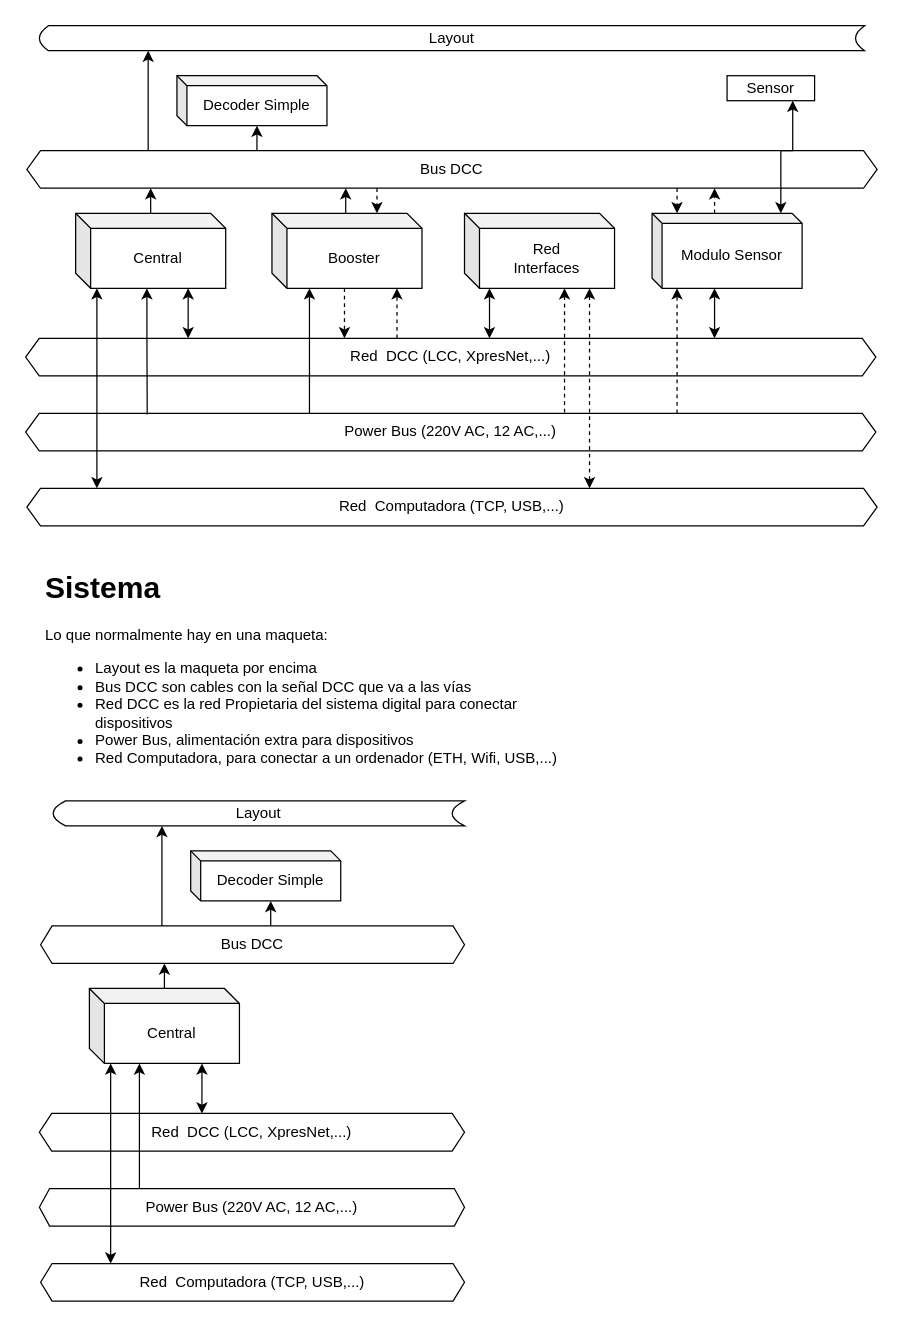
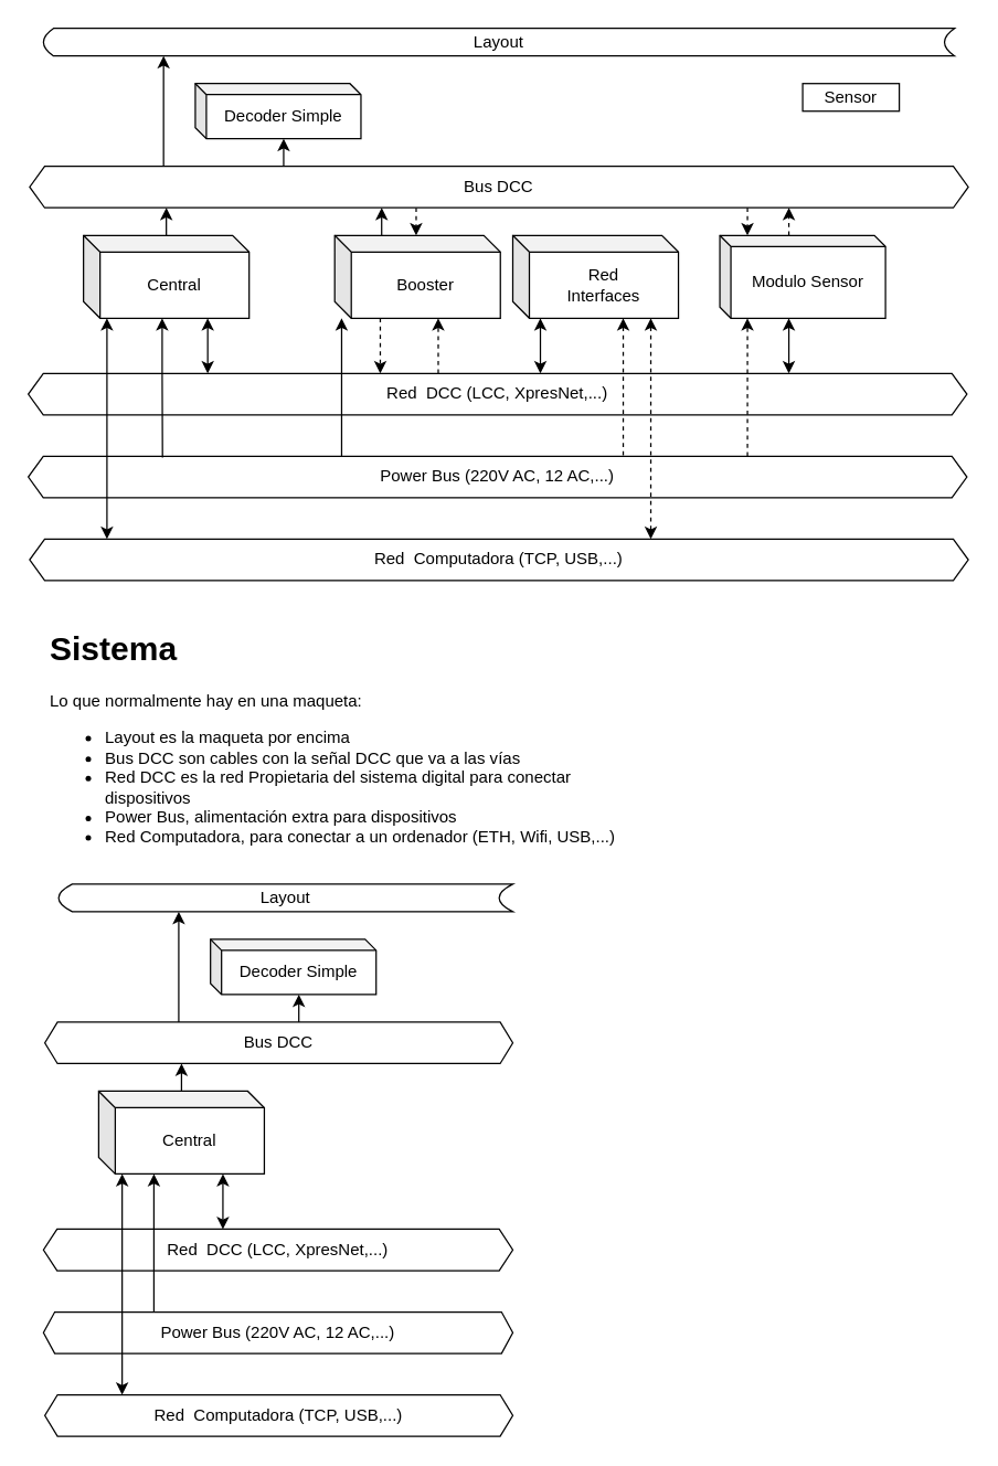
  <mxCell id="0" />
  <mxCell id="1" parent="0" />
  <mxCell id="2" style="edgeStyle=orthogonalEdgeStyle;rounded=0;orthogonalLoop=1;jettySize=auto;html=1;dashed=1;startArrow=none;startFill=0;endArrow=classic;endFill=1;" edge="1" parent="1" source="3" target="19"><mxGeometry relative="1" as="geometry"><Array as="points"><mxPoint x="317" y="250" /><mxPoint x="317" y="250" /></Array></mxGeometry></mxCell>
  <mxCell id="3" value="Red &amp;nbsp;DCC (LCC, XpresNet,...)" style="shape=hexagon;perimeter=hexagonPerimeter2;whiteSpace=wrap;html=1;size=0.016;" vertex="1" parent="1"><mxGeometry x="20" y="270" width="680" height="30" as="geometry" /></mxCell>
  <mxCell id="4" style="edgeStyle=orthogonalEdgeStyle;rounded=0;orthogonalLoop=1;jettySize=auto;html=1;dashed=1;startArrow=none;startFill=0;endArrow=classic;endFill=1;" edge="1" parent="1" source="5" target="30"><mxGeometry relative="1" as="geometry"><Array as="points"><mxPoint x="541" y="300" /><mxPoint x="541" y="300" /></Array></mxGeometry></mxCell>
  <mxCell id="5" value="Power Bus (220V AC, 12 AC,...)" style="shape=hexagon;perimeter=hexagonPerimeter2;whiteSpace=wrap;html=1;size=0.016;" vertex="1" parent="1"><mxGeometry x="20" y="330" width="680" height="30" as="geometry" /></mxCell>
  <mxCell id="6" style="edgeStyle=orthogonalEdgeStyle;rounded=0;orthogonalLoop=1;jettySize=auto;html=1;" edge="1" parent="1" source="10" target="14"><mxGeometry relative="1" as="geometry"><mxPoint x="121" y="170" as="targetPoint" /><Array as="points"><mxPoint x="121" y="180" /><mxPoint x="121" y="180" /></Array></mxGeometry></mxCell>
  <mxCell id="7" style="edgeStyle=orthogonalEdgeStyle;rounded=0;orthogonalLoop=1;jettySize=auto;html=1;startArrow=classic;startFill=1;endArrow=none;endFill=0;entryX=0.143;entryY=0.033;entryDx=0;entryDy=0;entryPerimeter=0;" edge="1" parent="1" source="10" target="5"><mxGeometry relative="1" as="geometry"><mxPoint x="120" y="270" as="targetPoint" /><Array as="points"><mxPoint x="117" y="270" /><mxPoint x="117" y="270" /></Array></mxGeometry></mxCell>
  <mxCell id="8" style="edgeStyle=orthogonalEdgeStyle;rounded=0;orthogonalLoop=1;jettySize=auto;html=1;startArrow=classic;startFill=1;" edge="1" parent="1" source="10" target="3"><mxGeometry relative="1" as="geometry"><Array as="points"><mxPoint x="150" y="260" /><mxPoint x="150" y="260" /></Array></mxGeometry></mxCell>
  <mxCell id="9" style="edgeStyle=orthogonalEdgeStyle;rounded=0;orthogonalLoop=1;jettySize=auto;html=1;startArrow=classic;startFill=1;endArrow=classic;endFill=1;" edge="1" parent="1" source="10" target="20"><mxGeometry relative="1" as="geometry"><Array as="points"><mxPoint x="77" y="270" /><mxPoint x="77" y="270" /></Array></mxGeometry></mxCell>
  <mxCell id="10" value="Central" style="shape=cube;whiteSpace=wrap;html=1;boundedLbl=1;backgroundOutline=1;darkOpacity=0.05;darkOpacity2=0.1;size=12;" vertex="1" parent="1"><mxGeometry x="60" y="170" width="120" height="60" as="geometry" /></mxCell>
  <mxCell id="11" style="edgeStyle=orthogonalEdgeStyle;rounded=0;orthogonalLoop=1;jettySize=auto;html=1;startArrow=none;startFill=0;endArrow=classic;endFill=1;" edge="1" parent="1" source="14" target="15"><mxGeometry relative="1" as="geometry"><Array as="points"><mxPoint x="118" y="100" /><mxPoint x="118" y="100" /></Array></mxGeometry></mxCell>
  <mxCell id="12" style="edgeStyle=orthogonalEdgeStyle;rounded=0;orthogonalLoop=1;jettySize=auto;html=1;dashed=1;startArrow=none;startFill=0;endArrow=classic;endFill=1;" edge="1" parent="1" source="14" target="19"><mxGeometry relative="1" as="geometry"><Array as="points"><mxPoint x="301" y="160" /><mxPoint x="301" y="160" /></Array></mxGeometry></mxCell>
  <mxCell id="13" style="edgeStyle=orthogonalEdgeStyle;rounded=0;orthogonalLoop=1;jettySize=auto;html=1;entryX=0;entryY=0;entryDx=64;entryDy=40;entryPerimeter=0;startArrow=none;startFill=0;endArrow=classic;endFill=1;" edge="1" parent="1" source="14" target="21"><mxGeometry relative="1" as="geometry"><Array as="points"><mxPoint x="205" y="120" /><mxPoint x="205" y="120" /></Array></mxGeometry></mxCell>
  <mxCell id="14" value="Bus DCC" style="shape=hexagon;perimeter=hexagonPerimeter2;whiteSpace=wrap;html=1;size=0.016;" vertex="1" parent="1"><mxGeometry x="21" y="120" width="680" height="30" as="geometry" /></mxCell>
  <mxCell id="15" value="Layout" style="shape=dataStorage;whiteSpace=wrap;html=1;size=0.011;" vertex="1" parent="1"><mxGeometry x="31" width="660" height="20" as="geometry" y="20" /></mxCell>
  <mxCell id="16" style="edgeStyle=orthogonalEdgeStyle;rounded=0;orthogonalLoop=1;jettySize=auto;html=1;entryX=0.375;entryY=1;entryDx=0;entryDy=0;startArrow=none;startFill=0;endArrow=classic;endFill=1;" edge="1" parent="1" source="19" target="14"><mxGeometry relative="1" as="geometry"><Array as="points"><mxPoint x="276" y="200" /><mxPoint x="276" y="200" /></Array></mxGeometry></mxCell>
  <mxCell id="17" style="edgeStyle=orthogonalEdgeStyle;rounded=0;orthogonalLoop=1;jettySize=auto;html=1;entryX=0.375;entryY=0;entryDx=0;entryDy=0;startArrow=none;startFill=0;endArrow=classic;endFill=1;dashed=1;" edge="1" parent="1" source="19" target="3"><mxGeometry relative="1" as="geometry"><Array as="points"><mxPoint x="275" y="250" /><mxPoint x="275" y="250" /></Array></mxGeometry></mxCell>
  <mxCell id="18" style="edgeStyle=orthogonalEdgeStyle;rounded=0;orthogonalLoop=1;jettySize=auto;html=1;startArrow=classic;startFill=1;endArrow=none;endFill=0;" edge="1" parent="1" source="19" target="5"><mxGeometry relative="1" as="geometry"><Array as="points"><mxPoint x="247" y="260" /><mxPoint x="247" y="260" /></Array></mxGeometry></mxCell>
- <mxCell id="19" value="Booster" style="shape=cube;whiteSpace=wrap;html=1;boundedLbl=1;backgroundOutline=1;darkOpacity=0.05;darkOpacity2=0.1;size=12;" vertex="1" parent="1"><mxGeometry x="217" y="170" width="120" height="60" as="geometry" /></mxCell>
+ <mxCell id="19" value="Booster" style="shape=cube;whiteSpace=wrap;html=1;boundedLbl=1;backgroundOutline=1;darkOpacity=0.05;darkOpacity2=0.1;size=12;" vertex="1" parent="1"><mxGeometry x="242" y="170" width="120" height="60" as="geometry" /></mxCell>
  <mxCell id="20" value="Red &amp;nbsp;Computadora (TCP, USB,...)" style="shape=hexagon;perimeter=hexagonPerimeter2;whiteSpace=wrap;html=1;size=0.016;" vertex="1" parent="1"><mxGeometry x="21" y="390" width="680" height="30" as="geometry" /></mxCell>
  <mxCell id="21" value="Decoder Simple" style="shape=cube;whiteSpace=wrap;html=1;boundedLbl=1;backgroundOutline=1;darkOpacity=0.05;darkOpacity2=0.1;size=8;" vertex="1" parent="1"><mxGeometry x="141" y="60" width="120" height="40" as="geometry" /></mxCell>
  <mxCell id="22" style="edgeStyle=orthogonalEdgeStyle;rounded=0;orthogonalLoop=1;jettySize=auto;html=1;startArrow=classic;startFill=1;endArrow=classic;endFill=1;" edge="1" parent="1" source="25" target="3"><mxGeometry relative="1" as="geometry"><Array as="points"><mxPoint x="391" y="240" /><mxPoint x="391" y="240" /></Array></mxGeometry></mxCell>
  <mxCell id="23" style="edgeStyle=orthogonalEdgeStyle;rounded=0;orthogonalLoop=1;jettySize=auto;html=1;startArrow=classic;startFill=1;endArrow=none;endFill=0;dashed=1;" edge="1" parent="1" source="25" target="5"><mxGeometry relative="1" as="geometry"><Array as="points"><mxPoint x="451" y="260" /><mxPoint x="451" y="260" /></Array></mxGeometry></mxCell>
  <mxCell id="24" style="edgeStyle=orthogonalEdgeStyle;rounded=0;orthogonalLoop=1;jettySize=auto;html=1;dashed=1;startArrow=classic;startFill=1;endArrow=classic;endFill=1;" edge="1" parent="1" source="25" target="20"><mxGeometry relative="1" as="geometry"><Array as="points"><mxPoint x="471" y="310" /><mxPoint x="471" y="310" /></Array></mxGeometry></mxCell>
  <mxCell id="25" value="Red&lt;br&gt;Interfaces" style="shape=cube;whiteSpace=wrap;html=1;boundedLbl=1;backgroundOutline=1;darkOpacity=0.05;darkOpacity2=0.1;size=12;" vertex="1" parent="1"><mxGeometry x="371" y="170" width="120" height="60" as="geometry" /></mxCell>
  <mxCell id="26" style="edgeStyle=orthogonalEdgeStyle;rounded=0;orthogonalLoop=1;jettySize=auto;html=1;startArrow=classic;startFill=1;endArrow=classic;endFill=1;" edge="1" parent="1" source="30" target="3"><mxGeometry relative="1" as="geometry"><Array as="points"><mxPoint x="571" y="250" /><mxPoint x="571" y="250" /></Array></mxGeometry></mxCell>
- <mxCell id="27" style="edgeStyle=orthogonalEdgeStyle;rounded=0;orthogonalLoop=1;jettySize=auto;html=1;entryX=0.75;entryY=1;entryDx=0;entryDy=0;startArrow=classic;startFill=1;endArrow=classic;endFill=1;" edge="1" parent="1" source="30" target="31"><mxGeometry relative="1" as="geometry"><Array as="points"><mxPoint x="624" y="120" /></Array></mxGeometry></mxCell>
  <mxCell id="28" style="edgeStyle=orthogonalEdgeStyle;rounded=0;orthogonalLoop=1;jettySize=auto;html=1;startArrow=none;startFill=0;endArrow=classic;endFill=1;dashed=1;" edge="1" parent="1" source="14" target="30"><mxGeometry relative="1" as="geometry"><mxPoint x="601" y="160" as="sourcePoint" /><mxPoint x="581" y="160" as="targetPoint" /><Array as="points"><mxPoint x="541" y="160" /><mxPoint x="541" y="160" /></Array></mxGeometry></mxCell>
  <mxCell id="29" style="edgeStyle=orthogonalEdgeStyle;rounded=0;orthogonalLoop=1;jettySize=auto;html=1;dashed=1;startArrow=none;startFill=0;endArrow=classic;endFill=1;" edge="1" parent="1" source="30" target="14"><mxGeometry relative="1" as="geometry"><Array as="points"><mxPoint x="571" y="160" /><mxPoint x="571" y="160" /></Array></mxGeometry></mxCell>
  <mxCell id="30" value="Modulo Sensor" style="shape=cube;whiteSpace=wrap;html=1;boundedLbl=1;backgroundOutline=1;darkOpacity=0.05;darkOpacity2=0.1;size=8;" vertex="1" parent="1"><mxGeometry x="521" y="170" width="120" height="60" as="geometry" /></mxCell>
  <mxCell id="31" value="Sensor" style="rounded=0;whiteSpace=wrap;html=1;" vertex="1" parent="1"><mxGeometry x="581" y="60" width="70" height="20" as="geometry" /></mxCell>
  <mxCell id="32" value="Red &amp;nbsp;DCC (LCC, XpresNet,...)" style="shape=hexagon;perimeter=hexagonPerimeter2;whiteSpace=wrap;html=1;size=0.029;" vertex="1" parent="1"><mxGeometry x="31" y="890" width="340" height="30" as="geometry" /></mxCell>
  <mxCell id="33" value="Power Bus (220V AC, 12 AC,...)" style="shape=hexagon;perimeter=hexagonPerimeter2;whiteSpace=wrap;html=1;size=0.024;" vertex="1" parent="1"><mxGeometry x="31" y="950" width="340" height="30" as="geometry" /></mxCell>
  <mxCell id="34" style="edgeStyle=orthogonalEdgeStyle;rounded=0;orthogonalLoop=1;jettySize=auto;html=1;" edge="1" parent="1" source="38" target="41"><mxGeometry relative="1" as="geometry"><mxPoint x="132" y="790" as="targetPoint" /><Array as="points"><mxPoint x="132" y="800" /><mxPoint x="132" y="800" /></Array></mxGeometry></mxCell>
  <mxCell id="35" style="edgeStyle=orthogonalEdgeStyle;rounded=0;orthogonalLoop=1;jettySize=auto;html=1;startArrow=classic;startFill=1;endArrow=none;endFill=0;" edge="1" parent="1" source="38" target="33"><mxGeometry relative="1" as="geometry"><mxPoint x="131" y="930" as="targetPoint" /><Array as="points"><mxPoint x="111" y="900" /><mxPoint x="111" y="900" /></Array></mxGeometry></mxCell>
  <mxCell id="36" style="edgeStyle=orthogonalEdgeStyle;rounded=0;orthogonalLoop=1;jettySize=auto;html=1;startArrow=classic;startFill=1;" edge="1" parent="1" source="38" target="32"><mxGeometry relative="1" as="geometry"><Array as="points"><mxPoint x="161" y="880" /><mxPoint x="161" y="880" /></Array></mxGeometry></mxCell>
  <mxCell id="37" style="edgeStyle=orthogonalEdgeStyle;rounded=0;orthogonalLoop=1;jettySize=auto;html=1;startArrow=classic;startFill=1;endArrow=classic;endFill=1;" edge="1" parent="1" source="38" target="43"><mxGeometry relative="1" as="geometry"><Array as="points"><mxPoint x="88" y="890" /><mxPoint x="88" y="890" /></Array></mxGeometry></mxCell>
  <mxCell id="38" value="Central" style="shape=cube;whiteSpace=wrap;html=1;boundedLbl=1;backgroundOutline=1;darkOpacity=0.05;darkOpacity2=0.1;size=12;" vertex="1" parent="1"><mxGeometry x="71" y="790" width="120" height="60" as="geometry" /></mxCell>
  <mxCell id="39" style="edgeStyle=orthogonalEdgeStyle;rounded=0;orthogonalLoop=1;jettySize=auto;html=1;startArrow=none;startFill=0;endArrow=classic;endFill=1;" edge="1" parent="1" source="41" target="42"><mxGeometry relative="1" as="geometry"><Array as="points"><mxPoint x="129" y="720" /><mxPoint x="129" y="720" /></Array></mxGeometry></mxCell>
  <mxCell id="40" style="edgeStyle=orthogonalEdgeStyle;rounded=0;orthogonalLoop=1;jettySize=auto;html=1;entryX=0;entryY=0;entryDx=64;entryDy=40;entryPerimeter=0;startArrow=none;startFill=0;endArrow=classic;endFill=1;" edge="1" parent="1" source="41" target="44"><mxGeometry relative="1" as="geometry"><Array as="points"><mxPoint x="216" y="740" /><mxPoint x="216" y="740" /></Array></mxGeometry></mxCell>
  <mxCell id="41" value="Bus DCC" style="shape=hexagon;perimeter=hexagonPerimeter2;whiteSpace=wrap;html=1;size=0.027;" vertex="1" parent="1"><mxGeometry x="32" y="740" width="339" height="30" as="geometry" /></mxCell>
  <mxCell id="42" value="Layout" style="shape=dataStorage;whiteSpace=wrap;html=1;size=0.03;" vertex="1" parent="1"><mxGeometry x="42" y="640" width="329" height="20" as="geometry" /></mxCell>
  <mxCell id="43" value="Red &amp;nbsp;Computadora (TCP, USB,...)" style="shape=hexagon;perimeter=hexagonPerimeter2;whiteSpace=wrap;html=1;size=0.027;" vertex="1" parent="1"><mxGeometry x="32" y="1010" width="339" height="30" as="geometry" /></mxCell>
  <mxCell id="44" value="Decoder Simple" style="shape=cube;whiteSpace=wrap;html=1;boundedLbl=1;backgroundOutline=1;darkOpacity=0.05;darkOpacity2=0.1;size=8;" vertex="1" parent="1"><mxGeometry x="152" y="680" width="120" height="40" as="geometry" /></mxCell>
  <mxCell id="45" value="&lt;h1&gt;Sistema&lt;/h1&gt;&lt;p&gt;&lt;span style=&quot;font-size: 12px ; font-weight: normal&quot;&gt;Lo que normalmente hay en una maqueta:&lt;/span&gt;&lt;/p&gt;&lt;p&gt;&lt;p&gt;&lt;ul&gt;&lt;li&gt;Layout es la maqueta por encima&lt;br&gt;&lt;/li&gt;&lt;li&gt;Bus DCC son cables con la señal DCC que va a las vías&lt;/li&gt;&lt;li&gt;Red DCC es la red Propietaria del sistema digital para conectar dispositivos&lt;/li&gt;&lt;li&gt;Power Bus, alimentación extra para dispositivos&lt;/li&gt;&lt;li&gt;Red Computadora, para conectar a un ordenador (ETH, Wifi, USB,...)&lt;/li&gt;&lt;/ul&gt;&lt;/p&gt;&lt;/p&gt;" style="text;html=1;strokeColor=none;fillColor=none;spacing=5;spacingTop=-20;whiteSpace=wrap;overflow=hidden;rounded=0;" vertex="1" parent="1"><mxGeometry x="31" y="450" width="420" height="170" as="geometry" /></mxCell>
